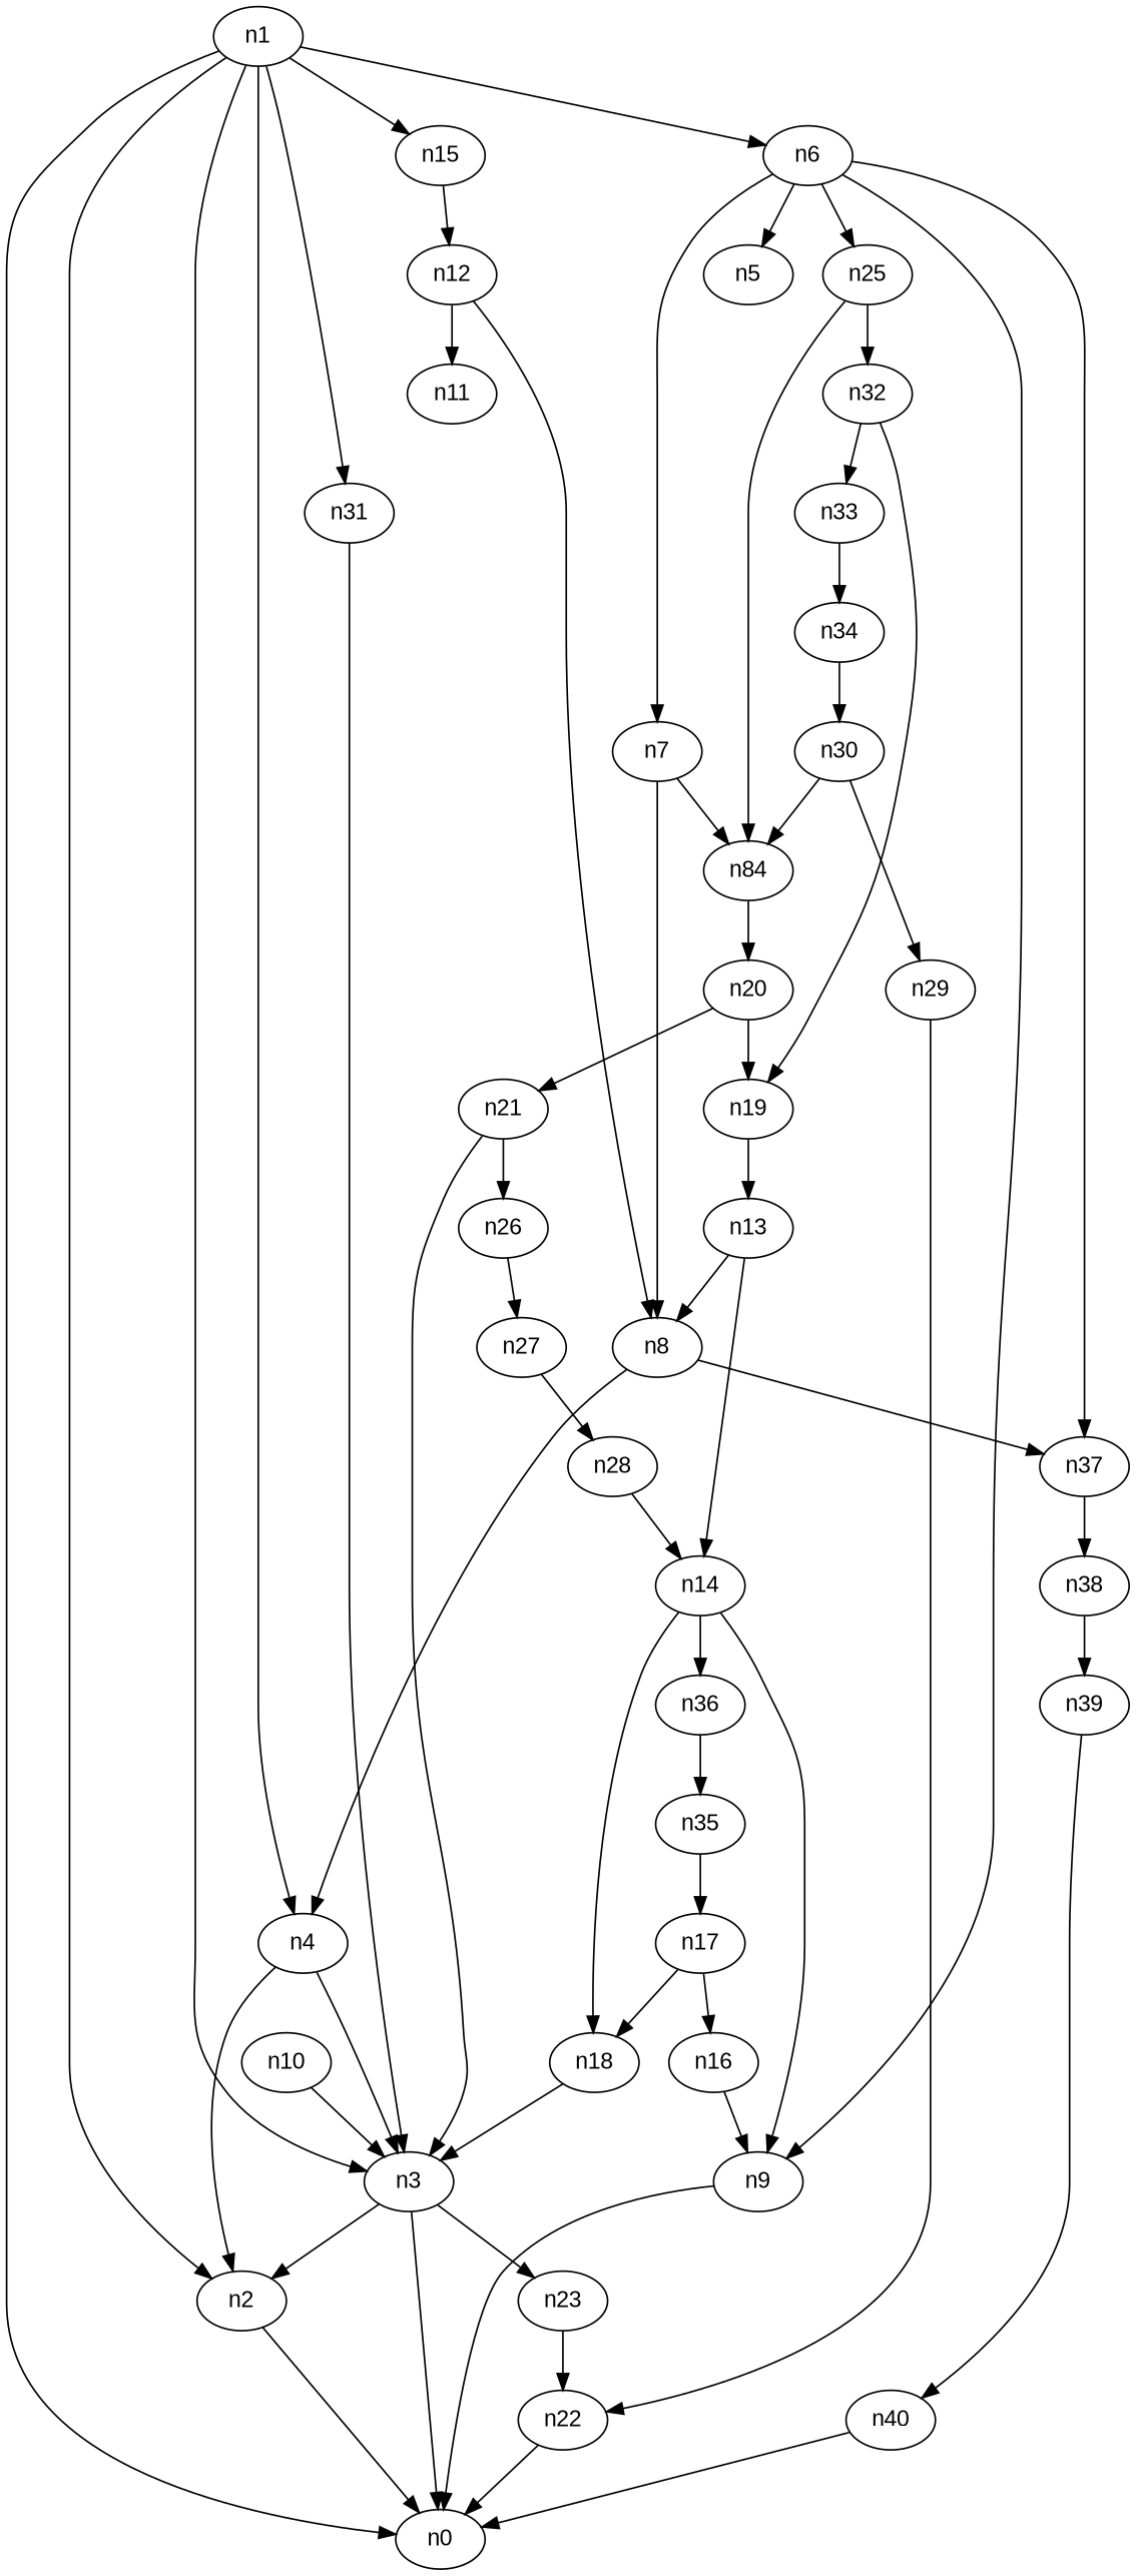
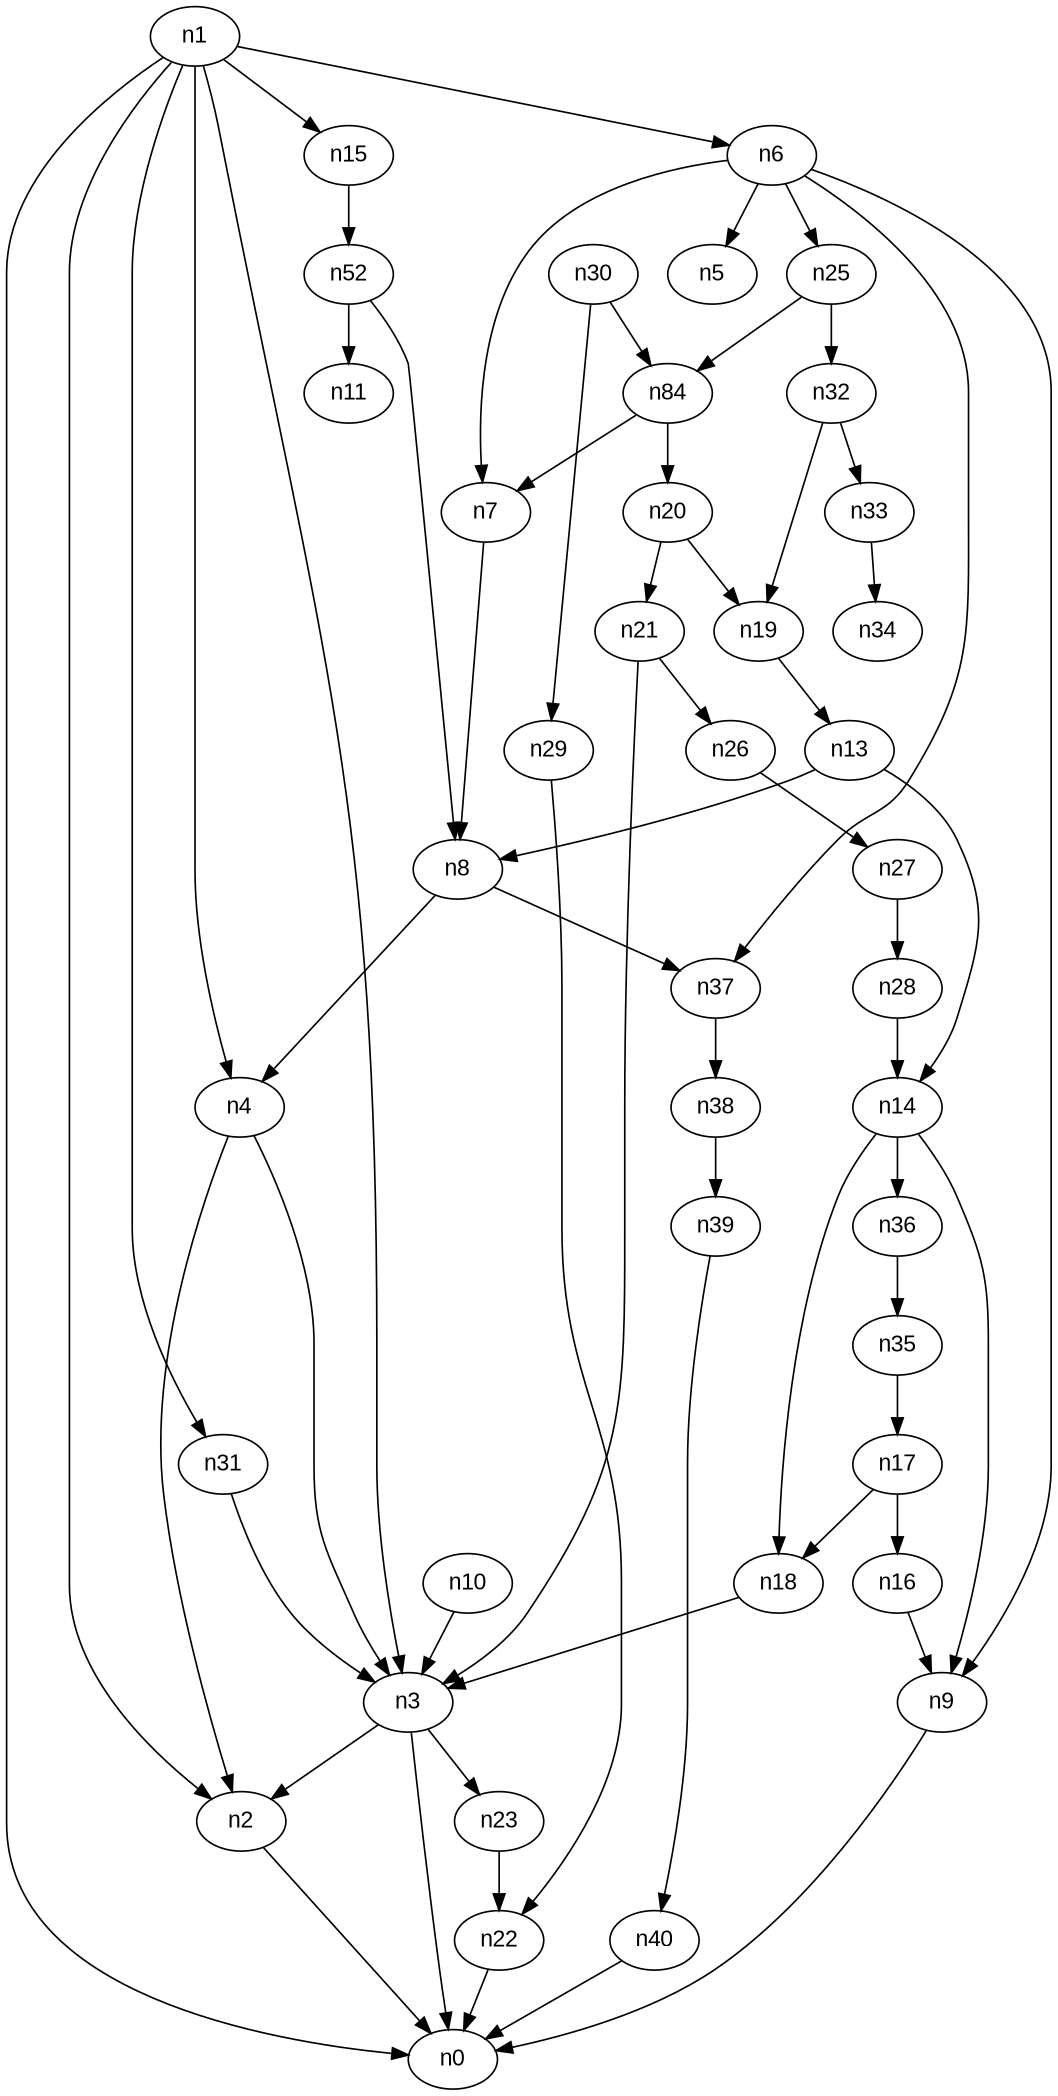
  digraph {
    fontname="Liberation Sans"
    node [fontname="Liberation Sans"]
    edge [fontname="Liberation Sans"]
    n1
    n0
    n2
    n3
    n4
    n6
    n15
    n31
    n23
    n5
    n7
    n9
    n25
    n37
-   n12
+   n12 [label=n52]
    n22
    n8
    n24 [label=n84]
    n32
    n38
    n11
    n20
    n19
    n33
    n39
    n10
    n13
    n14
    n18
    n36
    n35
    n17
    n16
    n21
    n26
    n27
    n28
    n34
    n29
    n30
    n40
    n1 -> n0
    n1 -> n2
    n1 -> n3
    n1 -> n4
    n1 -> n6
    n1 -> n15
    n1 -> n31
    n2 -> n0
    n3 -> n0
    n3 -> n2
    n3 -> n23
    n4 -> n2
    n4 -> n3
    n6 -> n5
    n6 -> n7
    n6 -> n9
    n6 -> n25
    n6 -> n37
    n15 -> n12
    n31 -> n3
    n23 -> n22
    n7 -> n8
    n9 -> n0
    n25 -> n24
    n25 -> n32
    n37 -> n38
    n12 -> n8
    n12 -> n11
    n22 -> n0
    n8 -> n4
    n8 -> n37
-   n7 -> n24
+   n24 -> n7
    n24 -> n20
    n32 -> n19
    n32 -> n33
    n38 -> n39
    n20 -> n19
    n20 -> n21
    n19 -> n13
    n33 -> n34
    n39 -> n40
    n10 -> n3
    n13 -> n8
    n13 -> n14
    n14 -> n9
    n14 -> n18
    n14 -> n36
    n18 -> n3
    n36 -> n35
    n35 -> n17
    n17 -> n18
    n17 -> n16
    n16 -> n9
    n21 -> n3
    n21 -> n26
    n26 -> n27
    n27 -> n28
    n28 -> n14
-   n34 -> n30
    n29 -> n22
    n30 -> n24
    n30 -> n29
    n40 -> n0
  }
